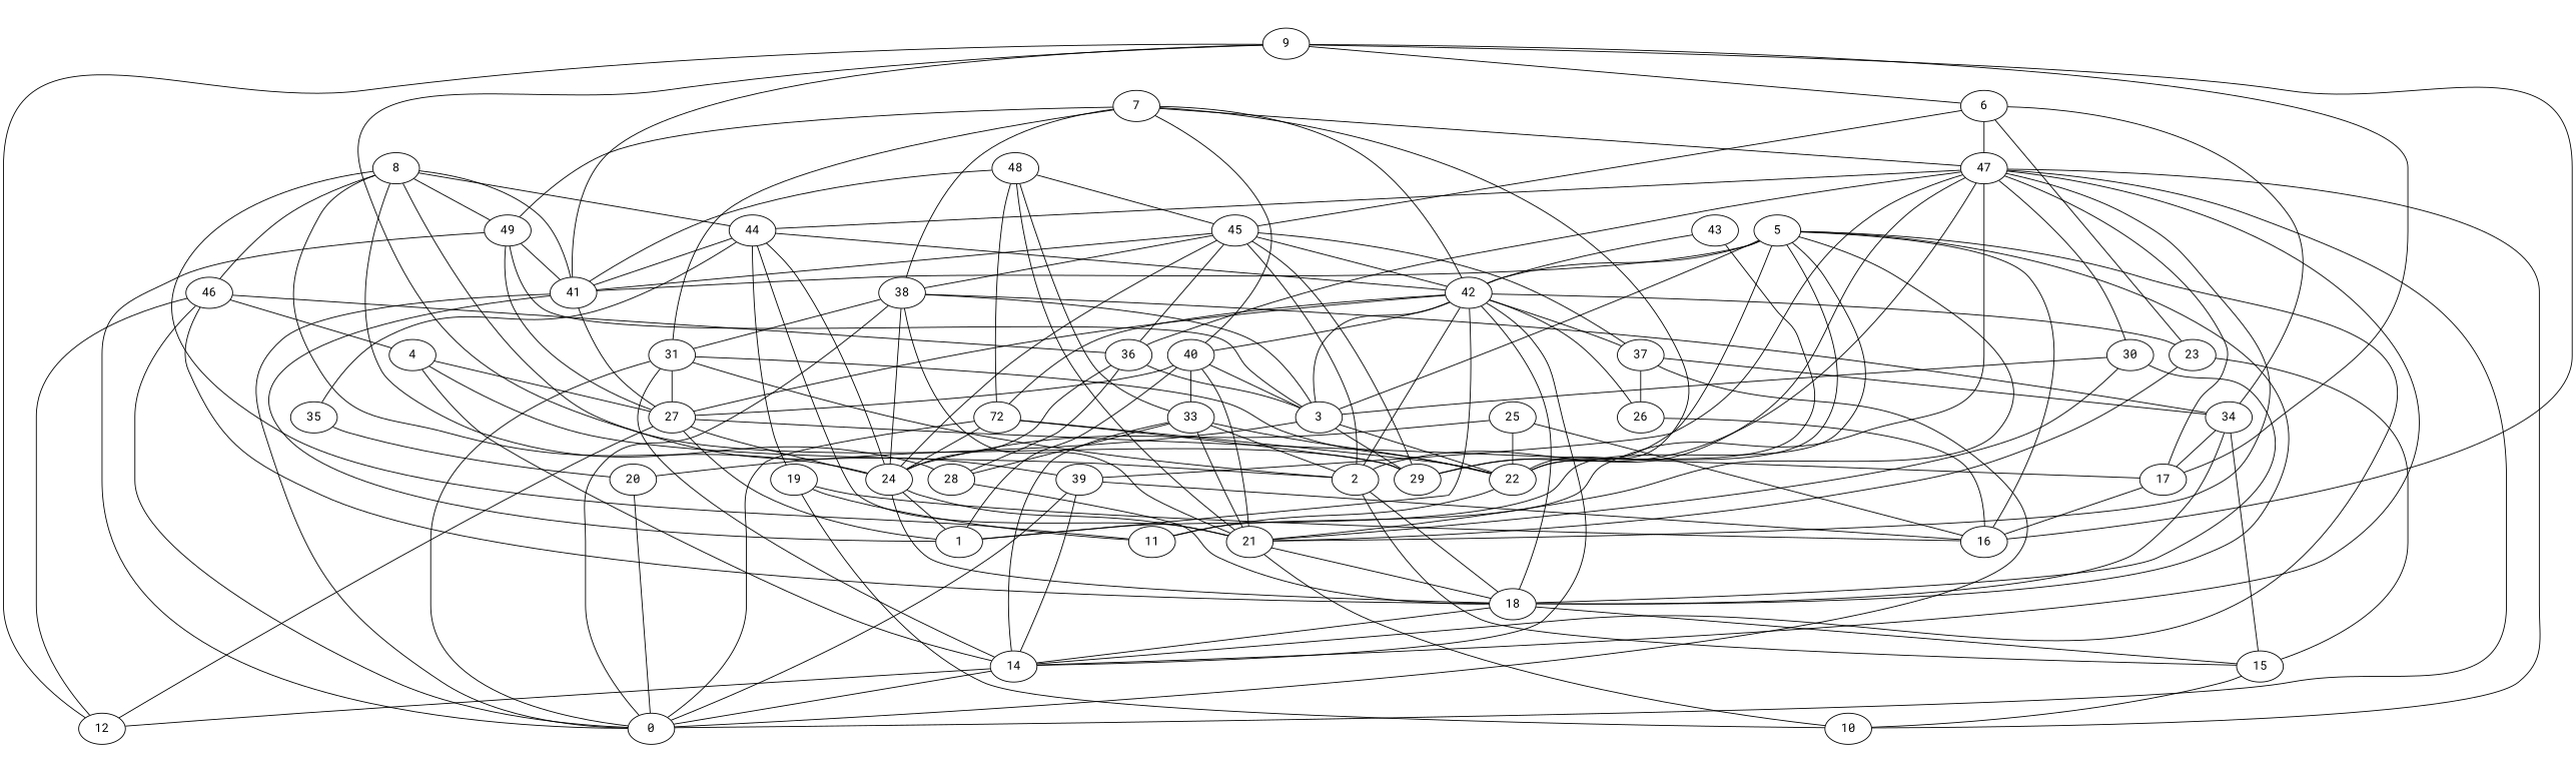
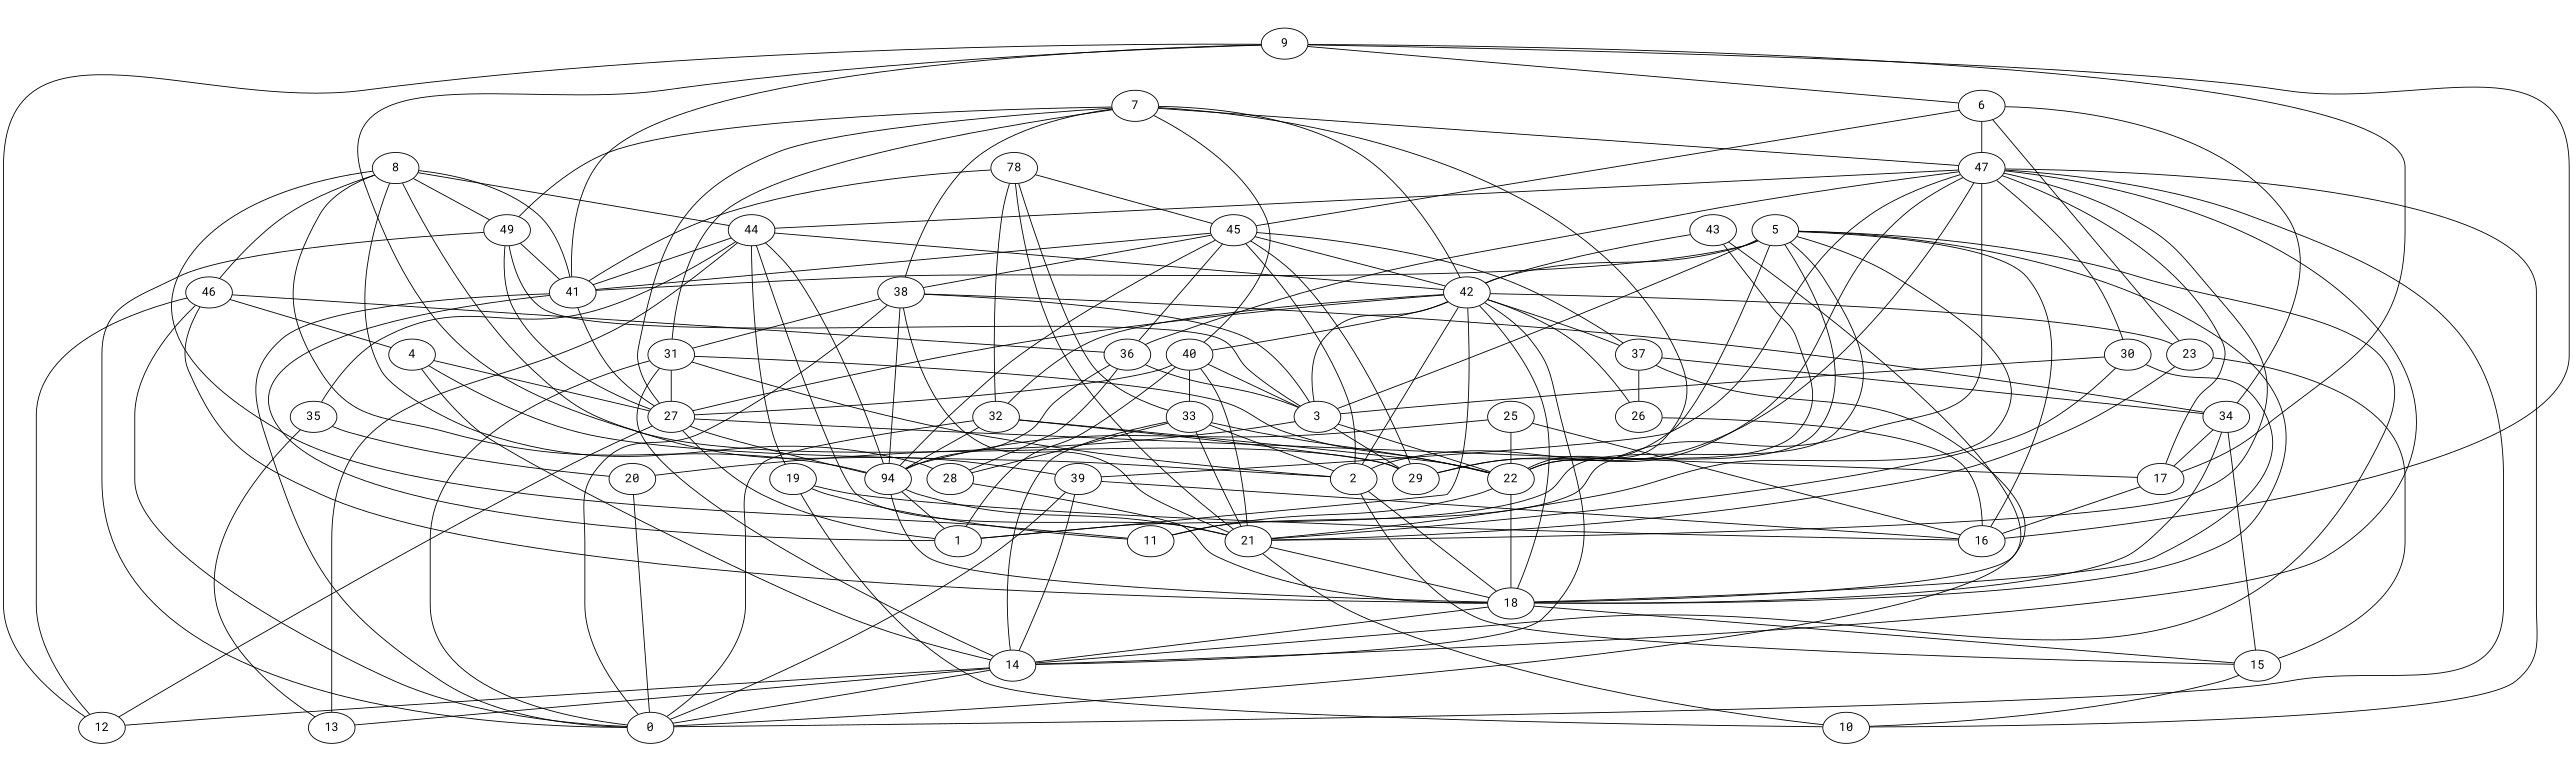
  digraph {
    fontname="Roboto Mono"
    node [fontname="Roboto Mono"]
    edge [color=black dir=none fontname="Roboto Mono"]
    29
    11
    15
    10
    8
    28
    41
    46
    44
-   24
+   24 [label=94]
    39
    49
    18
    0
    27
    1
    36
    12
    4
    21
+   13
    42
    35
    19
-   32 [label=72]
+   32
    23
    37
    26
    14
    3
    40
    2
    47
    17
    30
    16
    22
    20
    38
    34
    31
    9
    6
    45
-   48
+   48 [label=78]
    33
    7
    25
    43
    5
    subgraph sub_1 {
      29
      11
      15
      10
      8
      28
      41
      46
      44
      24
      39
      49
      18
      0
      27
      1
      36
      12
      4
      21
+     13
      42
      35
      19
      32
      23
      37
      26
      14
      3
      40
      2
      47
      17
      30
      16
      22
      20
      38
      34
      31
      9
      6
      45
      48
      33
      7
      25
      43
      5
    }
    15 -> 10
    8 -> 11
    8 -> 28
    8 -> 41
    8 -> 46
    8 -> 44
    8 -> 24
    8 -> 39
    8 -> 49
    28 -> 18
    41 -> 0
    41 -> 27
    41 -> 1
    46 -> 18
    46 -> 0
    46 -> 36
    46 -> 12
    46 -> 4
    44 -> 41
    44 -> 24
    44 -> 21
+   44 -> 13
    44 -> 42
    44 -> 35
    44 -> 19
    24 -> 18
    24 -> 1
    24 -> 21
    39 -> 0
    39 -> 14
    39 -> 16
    49 -> 41
    49 -> 0
    49 -> 27
    49 -> 3
    18 -> 15
    18 -> 14
    27 -> 24
    27 -> 1
    27 -> 12
    27 -> 17
    36 -> 28
    36 -> 24
    36 -> 3
    4 -> 27
    4 -> 14
    4 -> 2
    21 -> 10
    21 -> 18
    42 -> 18
    42 -> 27
    42 -> 1
    42 -> 32
    42 -> 23
    42 -> 37
    42 -> 26
    42 -> 14
    42 -> 3
    42 -> 40
    42 -> 2
+   35 -> 13
    35 -> 20
    19 -> 11
    19 -> 10
    19 -> 16
    32 -> 29
    32 -> 24
    32 -> 0
    32 -> 22
    23 -> 15
    23 -> 21
    37 -> 0
    37 -> 26
    37 -> 34
    26 -> 16
    14 -> 0
    14 -> 12
+   14 -> 13
    3 -> 29
    3 -> 22
    3 -> 20
    40 -> 27
    40 -> 1
    40 -> 21
    40 -> 3
    40 -> 33
    2 -> 15
    2 -> 18
    47 -> 29
    47 -> 11
    47 -> 10
    47 -> 44
    47 -> 39
    47 -> 0
    47 -> 36
    47 -> 21
    47 -> 14
    47 -> 2
    47 -> 17
    47 -> 30
    17 -> 16
    30 -> 18
    30 -> 21
    30 -> 3
    22 -> 11
+   22 -> 18
    20 -> 0
    38 -> 24
    38 -> 0
    38 -> 21
    38 -> 3
    38 -> 34
    38 -> 31
    34 -> 15
    34 -> 18
    34 -> 17
    31 -> 0
    31 -> 27
    31 -> 14
    31 -> 2
    31 -> 22
    9 -> 29
    9 -> 41
    9 -> 12
    9 -> 17
    9 -> 16
    9 -> 6
    6 -> 23
    6 -> 47
    6 -> 34
    6 -> 45
    45 -> 29
    45 -> 41
    45 -> 24
    45 -> 36
    45 -> 42
    45 -> 37
    45 -> 2
    45 -> 38
    48 -> 41
    48 -> 21
    48 -> 32
    48 -> 45
    48 -> 33
    33 -> 28
    33 -> 21
    33 -> 14
    33 -> 2
    33 -> 22
    7 -> 49
+   7 -> 27
    7 -> 42
    7 -> 40
    7 -> 47
    7 -> 22
    7 -> 38
    7 -> 31
    25 -> 24
    25 -> 16
    25 -> 22
+   43 -> 18
    43 -> 42
    43 -> 22
    5 -> 29
    5 -> 41
    5 -> 18
    5 -> 1
    5 -> 21
    5 -> 42
    5 -> 14
    5 -> 3
    5 -> 16
    5 -> 22
  }
